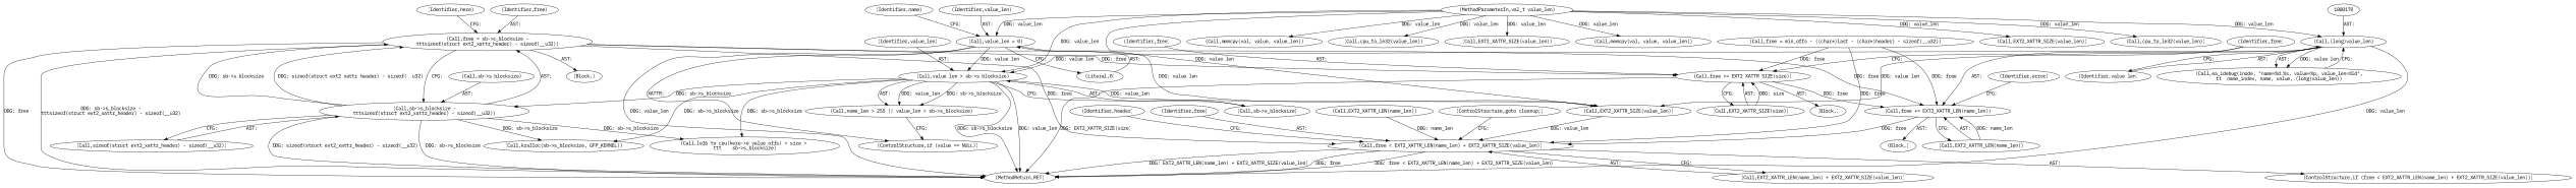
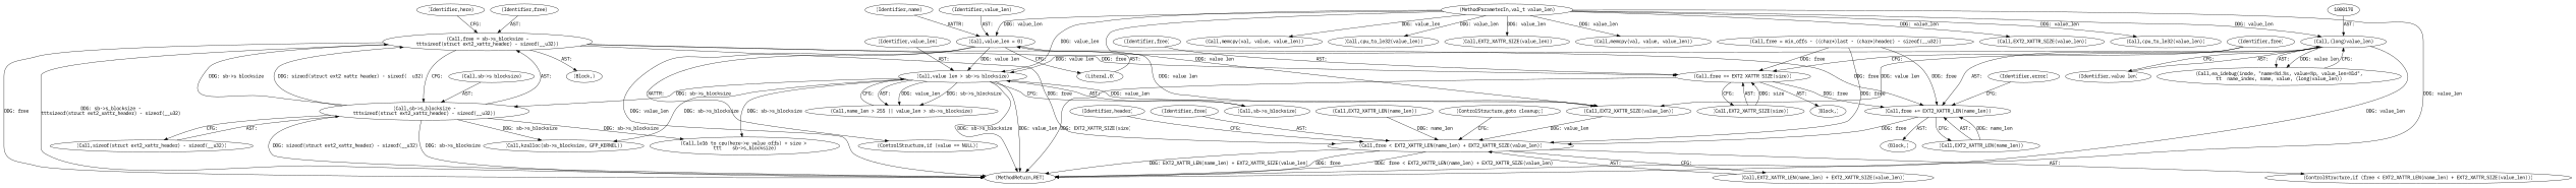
  digraph {
    fontname="IBM Plex Mono"
    node [fontname="IBM Plex Mono"]
    edge [fontname="IBM Plex Mono"]
    n1 [label="(Call,free = sb->s_blocksize -\n\t\t\tsizeof(struct ext2_xattr_header) - sizeof(__u32))"]
    n2 [label="(Call,sb->s_blocksize -\n\t\t\tsizeof(struct ext2_xattr_header) - sizeof(__u32))"]
    n3 [label="(Call,free += EXT2_XATTR_SIZE(size))"]
    n4 [label="(Call,free += EXT2_XATTR_LEN(name_len))"]
    n5 [label="(Call,free < EXT2_XATTR_LEN(name_len) + EXT2_XATTR_SIZE(value_len))"]
    n6 [label="(MethodReturn,RET)"]
    n7 [label="(Block,)"]
    n8 [label="(Call,le16_to_cpu(here->e_value_offs) + size > \n\t\t\t    sb->s_blocksize)"]
    n9 [label="(Call,kzalloc(sb->s_blocksize, GFP_KERNEL))"]
    n10 [label="(Call,sizeof(struct ext2_xattr_header) - sizeof(__u32))"]
    n11 [label="(Call,EXT2_XATTR_SIZE(size))"]
    n12 [label="(Block,)"]
    n13 [label="(Block,)"]
    n14 [label="(Call,EXT2_XATTR_LEN(name_len))"]
    n15 [label="(ControlStructure,if (free < EXT2_XATTR_LEN(name_len) + EXT2_XATTR_SIZE(value_len)))"]
    n16 [label="(Call,EXT2_XATTR_LEN(name_len) + EXT2_XATTR_SIZE(value_len))"]
    n17 [label="(Call,value_len > sb->s_blocksize)"]
    n18 [label="(Call,sb->s_blocksize)"]
    n19 [label="(Call,EXT2_XATTR_SIZE(value_len))"]
    n20 [label="(Call,name_len > 255 || value_len > sb->s_blocksize)"]
    n21 [label="(Call,(long)value_len)"]
    n22 [label="(Call,ea_idebug(inode, \"name=%d.%s, value=%p, value_len=%ld\",\n\t\t  name_index, name, value, (long)value_len))"]
    n23 [label="(Identifier,value_len)"]
    n24 [label="(MethodParameterIn,val_t value_len)"]
    n25 [label="(Call,value_len = 0)"]
    n26 [label="(Call,memcpy(val, value, value_len))"]
    n27 [label="(Call,cpu_to_le32(value_len))"]
    n28 [label="(Call,EXT2_XATTR_SIZE(value_len))"]
    n29 [label="(Call,memcpy(val, value, value_len))"]
    n30 [label="(Call,EXT2_XATTR_SIZE(value_len))"]
    n31 [label="(Call,cpu_to_le32(value_len))"]
    n32 [label="(ControlStructure,if (value == NULL))"]
    n33 [label="(Literal,0)"]
    n34 [label="(Identifier,name)"]
    n35 [label="(Identifier,header)"]
    n36 [label="(Identifier,error)"]
    n37 [label="(Identifier,free)"]
    n38 [label="(Identifier,free)"]
    n39 [label="(Call,sb->s_blocksize)"]
    n40 [label="(Identifier,free)"]
    n41 [label="(Identifier,here)"]
    n42 [label="(Identifier,value_len)"]
    n43 [label="(Identifier,value_len)"]
    n44 [label="(Call,EXT2_XATTR_LEN(name_len))"]
    n45 [label="(ControlStructure,goto cleanup;)"]
    n46 [label="(Identifier,free)"]
    n47 [label="(Call,free = min_offs - ((char*)last - (char*)header) - sizeof(__u32))"]
    1000170
    n1 -> n2 [label="CFG: "]
    n1 -> n3 [label="DDG: free"]
    n1 -> n4 [label="DDG: free"]
    n1 -> n5 [label="DDG: free"]
    n1 -> n6 [label="DDG: free"]
    n1 -> n6 [label="DDG: sb->s_blocksize -\n\t\t\tsizeof(struct ext2_xattr_header) - sizeof(__u32)"]
    n1 -> n7 [label="AST: "]
    n2 -> n1 [label="AST: "]
    n2 -> n1 [label="DDG: sb->s_blocksize"]
    n2 -> n1 [label="DDG: sizeof(struct ext2_xattr_header) - sizeof(__u32)"]
    n2 -> n6 [label="DDG: sb->s_blocksize"]
    n2 -> n6 [label="DDG: sizeof(struct ext2_xattr_header) - sizeof(__u32)"]
    n2 -> n8 [label="DDG: sb->s_blocksize"]
    n2 -> n9 [label="DDG: sb->s_blocksize"]
    n2 -> n10 [label="CFG: "]
    n3 -> n4 [label="DDG: free"]
    n3 -> n6 [label="DDG: EXT2_XATTR_SIZE(size)"]
    n3 -> n11 [label="CFG: "]
    n3 -> n12 [label="AST: "]
    n4 -> n5 [label="DDG: free"]
    n4 -> n13 [label="AST: "]
    n4 -> n14 [label="CFG: "]
    n5 -> n6 [label="DDG: free < EXT2_XATTR_LEN(name_len) + EXT2_XATTR_SIZE(value_len)"]
    n5 -> n6 [label="DDG: EXT2_XATTR_LEN(name_len) + EXT2_XATTR_SIZE(value_len)"]
    n5 -> n6 [label="DDG: free"]
    n5 -> n15 [label="AST: "]
    n5 -> n16 [label="CFG: "]
    n10 -> n2 [label="AST: "]
    n11 -> n3 [label="AST: "]
    n11 -> n3 [label="DDG: size"]
    n14 -> n4 [label="AST: "]
    n14 -> n4 [label="DDG: name_len"]
    n16 -> n5 [label="AST: "]
    n17 -> n2 [label="DDG: sb->s_blocksize"]
    n17 -> n6 [label="DDG: sb->s_blocksize"]
    n17 -> n6 [label="DDG: value_len"]
    n17 -> n8 [label="DDG: sb->s_blocksize"]
    n17 -> n9 [label="DDG: sb->s_blocksize"]
    n17 -> n18 [label="CFG: "]
    n17 -> n19 [label="DDG: value_len"]
    n17 -> n20 [label="AST: "]
    n17 -> n20 [label="DDG: value_len"]
    n17 -> n20 [label="DDG: sb->s_blocksize"]
    n18 -> n17 [label="AST: "]
    n19 -> n5 [label="DDG: value_len"]
-   n20 -> n32 [label="CFG: "]
+   n20 -> n17 [label="CFG: "]
    n21 -> n6 [label="DDG: value_len"]
    n21 -> n17 [label="DDG: value_len"]
    n21 -> n19 [label="DDG: value_len"]
    n21 -> n22 [label="AST: "]
    n21 -> n22 [label="DDG: value_len"]
    n21 -> n23 [label="CFG: "]
    n22 -> n21 [label="CFG: "]
    n23 -> n21 [label="AST: "]
+   n24 -> n6 [label="DDG: value_len"]
    n24 -> n17 [label="DDG: value_len"]
    n24 -> n19 [label="DDG: value_len"]
    n24 -> n21 [label="DDG: value_len"]
    n24 -> n25 [label="DDG: value_len"]
    n24 -> n26 [label="DDG: value_len"]
    n24 -> n27 [label="DDG: value_len"]
    n24 -> n28 [label="DDG: value_len"]
    n24 -> n29 [label="DDG: value_len"]
    n24 -> n30 [label="DDG: value_len"]
    n24 -> n31 [label="DDG: value_len"]
    n25 -> n6 [label="DDG: value_len"]
    n25 -> n17 [label="DDG: value_len"]
    n25 -> n19 [label="DDG: value_len"]
    n25 -> n32 [label="XATTR: "]
    n25 -> n33 [label="CFG: "]
    n33 -> n25 [label="AST: "]
-   n34 -> n25 [label="CFG: "]
+   n34 -> n25 [label="XATTR: "]
    n35 -> n5 [label="CFG: "]
    n36 -> n4 [label="CFG: "]
    n37 -> n5 [label="AST: "]
    n38 -> n3 [label="CFG: "]
    n38 -> n4 [label="AST: "]
    n39 -> n2 [label="AST: "]
    n40 -> n3 [label="AST: "]
    n41 -> n1 [label="CFG: "]
    n42 -> n17 [label="AST: "]
    n43 -> n25 [label="AST: "]
    n44 -> n5 [label="DDG: name_len"]
    n45 -> n5 [label="CFG: "]
    n46 -> n1 [label="AST: "]
    n47 -> n3 [label="DDG: free"]
    n47 -> n4 [label="DDG: free"]
    n47 -> n5 [label="DDG: free"]
    1000170 -> n21 [label="AST: "]
  }
